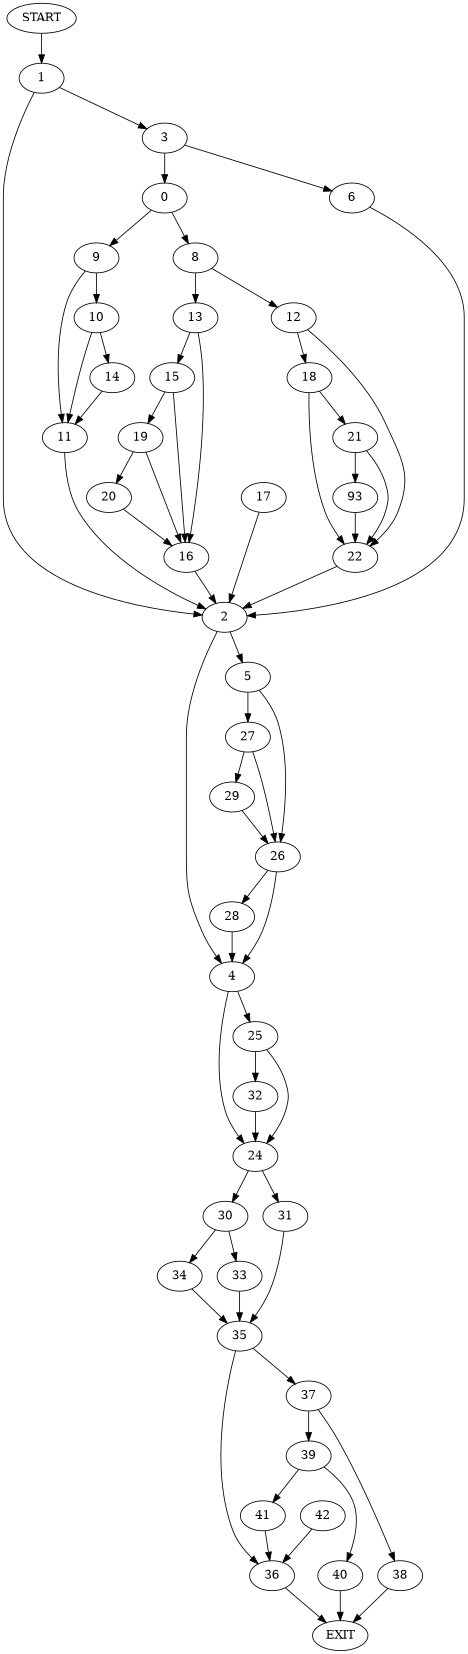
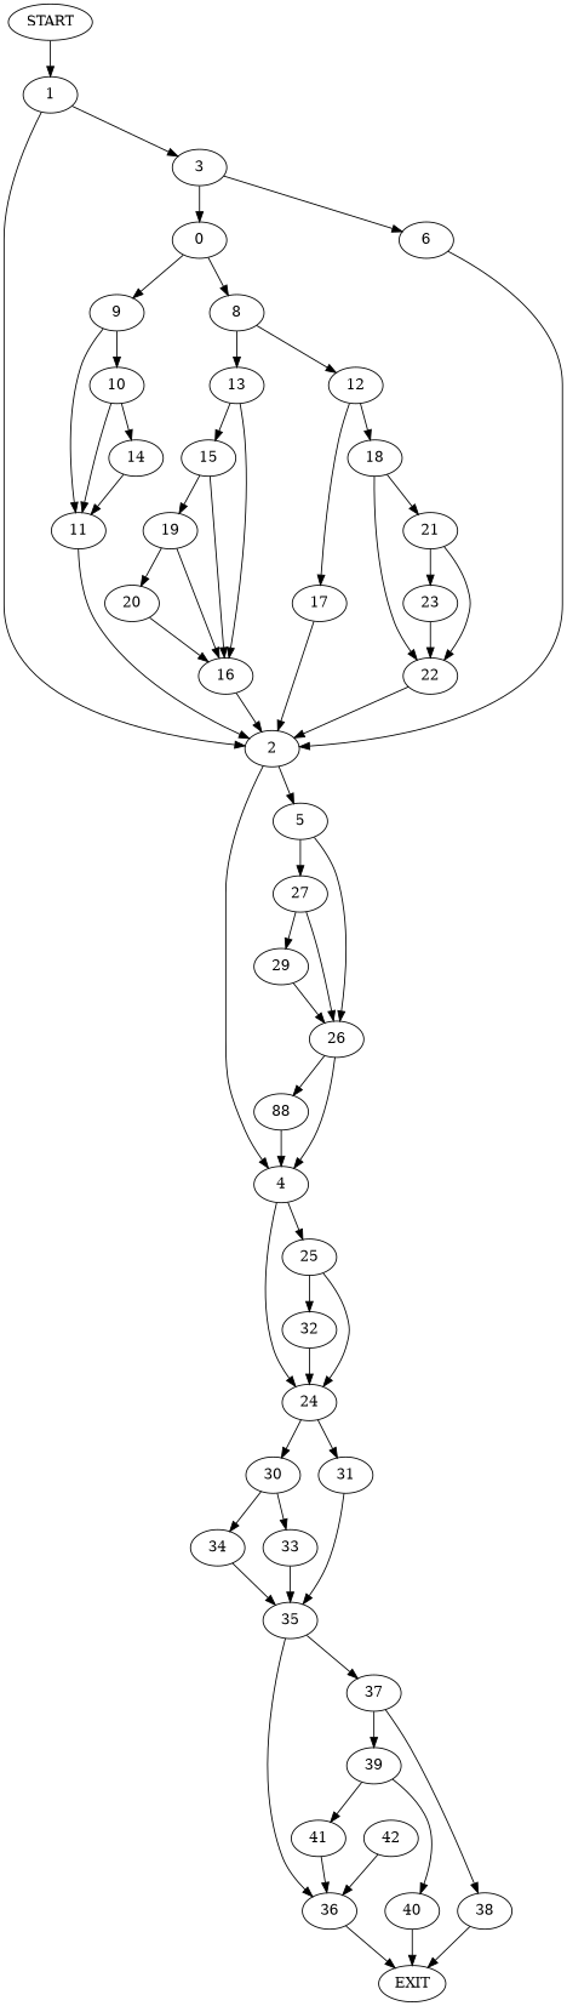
  digraph {
    n1 [label=START]
    1
    2
    3
    n5 [label=EXIT]
    4
    5
    6
    n9 [label=0]
    24
    25
    26
    27
    8
    9
    30
    31
    32
-   28
+   28 [label=88]
    29
    12
    13
    10
    11
    17
    18
    15
    16
    14
    21
    22
    19
    20
-   23 [label=93]
+   23
    33
    34
    35
    36
    37
    38
    39
    40
    41
    42
    n1 -> 1
    1 -> 2
    1 -> 3
    2 -> 4
    2 -> 5
    3 -> 6
    3 -> n9
    4 -> 24
    4 -> 25
    5 -> 26
    5 -> 27
    6 -> 2
    n9 -> 8
    n9 -> 9
    24 -> 30
    24 -> 31
    25 -> 24
    25 -> 32
    26 -> 4
    26 -> 28
    27 -> 26
    27 -> 29
    8 -> 12
    8 -> 13
    9 -> 10
    9 -> 11
    30 -> 33
    30 -> 34
    31 -> 35
    32 -> 24
    28 -> 4
    29 -> 26
-   12 -> 22
+   12 -> 17
    12 -> 18
    13 -> 15
    13 -> 16
    10 -> 11
    10 -> 14
    11 -> 2
    17 -> 2
    18 -> 21
    18 -> 22
    15 -> 16
    15 -> 19
    16 -> 2
    14 -> 11
    21 -> 22
    21 -> 23
    22 -> 2
    19 -> 16
    19 -> 20
    20 -> 16
    23 -> 22
    33 -> 35
    34 -> 35
    35 -> 36
    35 -> 37
    36 -> n5
    37 -> 38
    37 -> 39
    38 -> n5
    39 -> 40
    39 -> 41
    40 -> n5
    41 -> 36
    42 -> 36
  }
